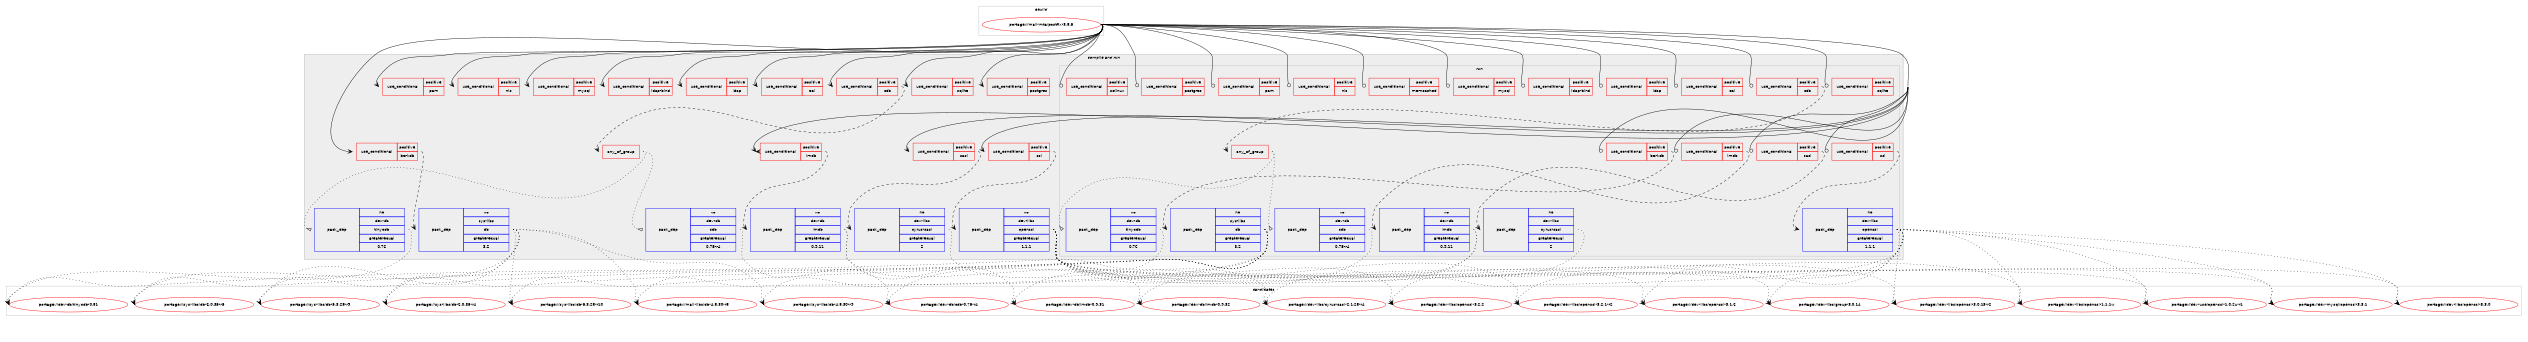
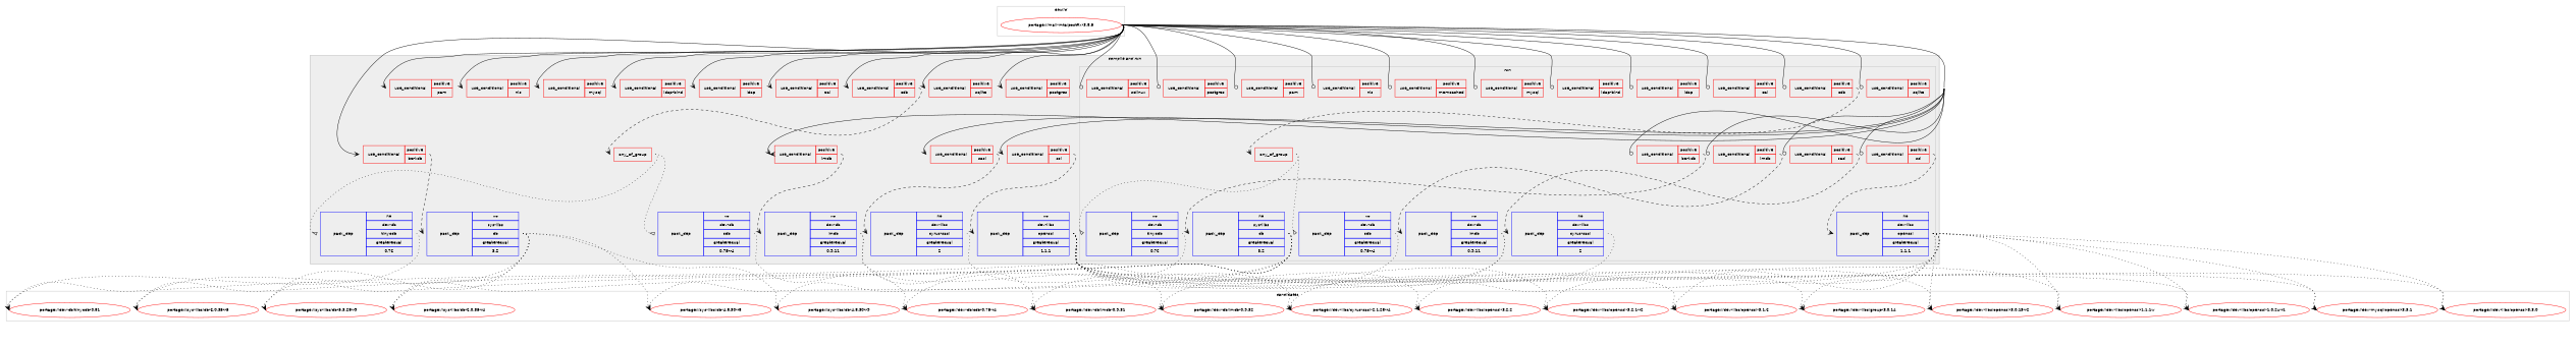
  digraph {
    compound=true
    concentrate=true
    fontname=Helvetica
    fontsize=10
    newrank=true
    rankdir=TB
    ranksep=1.5
    node [color=red fontname=Helvetica fontsize=10 shape=none]
    edge [arrowhead=vee headport=w style=dotted tailport=e weight=20]
    n1 [label="portage://mail-mta/postfix-3.8.5" width=4 shape=""]
    n2 [color=blue label=<<TABLE BORDER="0" CELLBORDER="1" CELLSPACING="0" CELLPADDING="4" WIDTH="220"><TR><TD ROWSPAN="6" CELLPADDING="30">pack_dep</TD></TR><TR><TD WIDTH="110">no</TD></TR><TR><TD>sys-libs</TD></TR><TR><TD>db</TD></TR><TR><TD>greaterequal</TD></TR><TR><TD>3.2</TD></TR></TABLE>>]
    n3 [label=<<TABLE BORDER="0" CELLBORDER="1" CELLSPACING="0" CELLPADDING="4"><TR><TD ROWSPAN="3" CELLPADDING="10">use_conditional</TD></TR><TR><TD>positive</TD></TR><TR><TD>berkdb</TD></TR></TABLE>>]
    n4 [color=blue label=<<TABLE BORDER="0" CELLBORDER="1" CELLSPACING="0" CELLPADDING="4" WIDTH="220"><TR><TD ROWSPAN="6" CELLPADDING="30">pack_dep</TD></TR><TR><TD WIDTH="110">no</TD></TR><TR><TD>dev-db</TD></TR><TR><TD>tinycdb</TD></TR><TR><TD>greaterequal</TD></TR><TR><TD>0.76</TD></TR></TABLE>>]
    n5 [color=blue label=<<TABLE BORDER="0" CELLBORDER="1" CELLSPACING="0" CELLPADDING="4" WIDTH="220"><TR><TD ROWSPAN="6" CELLPADDING="30">pack_dep</TD></TR><TR><TD WIDTH="110">no</TD></TR><TR><TD>dev-db</TD></TR><TR><TD>cdb</TD></TR><TR><TD>greaterequal</TD></TR><TR><TD>0.75-r4</TD></TR></TABLE>>]
    n6 [label=<<TABLE BORDER="0" CELLBORDER="1" CELLSPACING="0" CELLPADDING="4"><TR><TD CELLPADDING="10">any_of_group</TD></TR></TABLE>>]
    n7 [label=<<TABLE BORDER="0" CELLBORDER="1" CELLSPACING="0" CELLPADDING="4"><TR><TD ROWSPAN="3" CELLPADDING="10">use_conditional</TD></TR><TR><TD>positive</TD></TR><TR><TD>cdb</TD></TR></TABLE>>]
    n8 [label=<<TABLE BORDER="0" CELLBORDER="1" CELLSPACING="0" CELLPADDING="4"><TR><TD ROWSPAN="3" CELLPADDING="10">use_conditional</TD></TR><TR><TD>positive</TD></TR><TR><TD>eai</TD></TR></TABLE>>]
    n9 [label=<<TABLE BORDER="0" CELLBORDER="1" CELLSPACING="0" CELLPADDING="4"><TR><TD ROWSPAN="3" CELLPADDING="10">use_conditional</TD></TR><TR><TD>positive</TD></TR><TR><TD>ldap</TD></TR></TABLE>>]
    n10 [label=<<TABLE BORDER="0" CELLBORDER="1" CELLSPACING="0" CELLPADDING="4"><TR><TD ROWSPAN="3" CELLPADDING="10">use_conditional</TD></TR><TR><TD>positive</TD></TR><TR><TD>ldap-bind</TD></TR></TABLE>>]
    n11 [color=blue label=<<TABLE BORDER="0" CELLBORDER="1" CELLSPACING="0" CELLPADDING="4" WIDTH="220"><TR><TD ROWSPAN="6" CELLPADDING="30">pack_dep</TD></TR><TR><TD WIDTH="110">no</TD></TR><TR><TD>dev-db</TD></TR><TR><TD>lmdb</TD></TR><TR><TD>greaterequal</TD></TR><TR><TD>0.9.11</TD></TR></TABLE>>]
    n12 [label=<<TABLE BORDER="0" CELLBORDER="1" CELLSPACING="0" CELLPADDING="4"><TR><TD ROWSPAN="3" CELLPADDING="10">use_conditional</TD></TR><TR><TD>positive</TD></TR><TR><TD>lmdb</TD></TR></TABLE>>]
    n13 [label=<<TABLE BORDER="0" CELLBORDER="1" CELLSPACING="0" CELLPADDING="4"><TR><TD ROWSPAN="3" CELLPADDING="10">use_conditional</TD></TR><TR><TD>positive</TD></TR><TR><TD>mysql</TD></TR></TABLE>>]
    n14 [label=<<TABLE BORDER="0" CELLBORDER="1" CELLSPACING="0" CELLPADDING="4"><TR><TD ROWSPAN="3" CELLPADDING="10">use_conditional</TD></TR><TR><TD>positive</TD></TR><TR><TD>nis</TD></TR></TABLE>>]
    n15 [label=<<TABLE BORDER="0" CELLBORDER="1" CELLSPACING="0" CELLPADDING="4"><TR><TD ROWSPAN="3" CELLPADDING="10">use_conditional</TD></TR><TR><TD>positive</TD></TR><TR><TD>pam</TD></TR></TABLE>>]
    n16 [label=<<TABLE BORDER="0" CELLBORDER="1" CELLSPACING="0" CELLPADDING="4"><TR><TD ROWSPAN="3" CELLPADDING="10">use_conditional</TD></TR><TR><TD>positive</TD></TR><TR><TD>postgres</TD></TR></TABLE>>]
    n17 [color=blue label=<<TABLE BORDER="0" CELLBORDER="1" CELLSPACING="0" CELLPADDING="4" WIDTH="220"><TR><TD ROWSPAN="6" CELLPADDING="30">pack_dep</TD></TR><TR><TD WIDTH="110">no</TD></TR><TR><TD>dev-libs</TD></TR><TR><TD>cyrus-sasl</TD></TR><TR><TD>greaterequal</TD></TR><TR><TD>2</TD></TR></TABLE>>]
    n18 [label=<<TABLE BORDER="0" CELLBORDER="1" CELLSPACING="0" CELLPADDING="4"><TR><TD ROWSPAN="3" CELLPADDING="10">use_conditional</TD></TR><TR><TD>positive</TD></TR><TR><TD>sasl</TD></TR></TABLE>>]
    n19 [label=<<TABLE BORDER="0" CELLBORDER="1" CELLSPACING="0" CELLPADDING="4"><TR><TD ROWSPAN="3" CELLPADDING="10">use_conditional</TD></TR><TR><TD>positive</TD></TR><TR><TD>sqlite</TD></TR></TABLE>>]
    n20 [color=blue label=<<TABLE BORDER="0" CELLBORDER="1" CELLSPACING="0" CELLPADDING="4" WIDTH="220"><TR><TD ROWSPAN="6" CELLPADDING="30">pack_dep</TD></TR><TR><TD WIDTH="110">no</TD></TR><TR><TD>dev-libs</TD></TR><TR><TD>openssl</TD></TR><TR><TD>greaterequal</TD></TR><TR><TD>1.1.1</TD></TR></TABLE>>]
    n21 [label=<<TABLE BORDER="0" CELLBORDER="1" CELLSPACING="0" CELLPADDING="4"><TR><TD ROWSPAN="3" CELLPADDING="10">use_conditional</TD></TR><TR><TD>positive</TD></TR><TR><TD>ssl</TD></TR></TABLE>>]
    n22 [color=blue label=<<TABLE BORDER="0" CELLBORDER="1" CELLSPACING="0" CELLPADDING="4" WIDTH="220"><TR><TD ROWSPAN="6" CELLPADDING="30">pack_dep</TD></TR><TR><TD WIDTH="110">no</TD></TR><TR><TD>sys-libs</TD></TR><TR><TD>db</TD></TR><TR><TD>greaterequal</TD></TR><TR><TD>3.2</TD></TR></TABLE>>]
    n23 [label=<<TABLE BORDER="0" CELLBORDER="1" CELLSPACING="0" CELLPADDING="4"><TR><TD ROWSPAN="3" CELLPADDING="10">use_conditional</TD></TR><TR><TD>positive</TD></TR><TR><TD>berkdb</TD></TR></TABLE>>]
    n24 [color=blue label=<<TABLE BORDER="0" CELLBORDER="1" CELLSPACING="0" CELLPADDING="4" WIDTH="220"><TR><TD ROWSPAN="6" CELLPADDING="30">pack_dep</TD></TR><TR><TD WIDTH="110">no</TD></TR><TR><TD>dev-db</TD></TR><TR><TD>tinycdb</TD></TR><TR><TD>greaterequal</TD></TR><TR><TD>0.76</TD></TR></TABLE>>]
    n25 [color=blue label=<<TABLE BORDER="0" CELLBORDER="1" CELLSPACING="0" CELLPADDING="4" WIDTH="220"><TR><TD ROWSPAN="6" CELLPADDING="30">pack_dep</TD></TR><TR><TD WIDTH="110">no</TD></TR><TR><TD>dev-db</TD></TR><TR><TD>cdb</TD></TR><TR><TD>greaterequal</TD></TR><TR><TD>0.75-r4</TD></TR></TABLE>>]
    n26 [label=<<TABLE BORDER="0" CELLBORDER="1" CELLSPACING="0" CELLPADDING="4"><TR><TD CELLPADDING="10">any_of_group</TD></TR></TABLE>>]
    n27 [label=<<TABLE BORDER="0" CELLBORDER="1" CELLSPACING="0" CELLPADDING="4"><TR><TD ROWSPAN="3" CELLPADDING="10">use_conditional</TD></TR><TR><TD>positive</TD></TR><TR><TD>cdb</TD></TR></TABLE>>]
    n28 [label=<<TABLE BORDER="0" CELLBORDER="1" CELLSPACING="0" CELLPADDING="4"><TR><TD ROWSPAN="3" CELLPADDING="10">use_conditional</TD></TR><TR><TD>positive</TD></TR><TR><TD>eai</TD></TR></TABLE>>]
    n29 [label=<<TABLE BORDER="0" CELLBORDER="1" CELLSPACING="0" CELLPADDING="4"><TR><TD ROWSPAN="3" CELLPADDING="10">use_conditional</TD></TR><TR><TD>positive</TD></TR><TR><TD>ldap</TD></TR></TABLE>>]
    n30 [label=<<TABLE BORDER="0" CELLBORDER="1" CELLSPACING="0" CELLPADDING="4"><TR><TD ROWSPAN="3" CELLPADDING="10">use_conditional</TD></TR><TR><TD>positive</TD></TR><TR><TD>ldap-bind</TD></TR></TABLE>>]
    n31 [color=blue label=<<TABLE BORDER="0" CELLBORDER="1" CELLSPACING="0" CELLPADDING="4" WIDTH="220"><TR><TD ROWSPAN="6" CELLPADDING="30">pack_dep</TD></TR><TR><TD WIDTH="110">no</TD></TR><TR><TD>dev-db</TD></TR><TR><TD>lmdb</TD></TR><TR><TD>greaterequal</TD></TR><TR><TD>0.9.11</TD></TR></TABLE>>]
    n32 [label=<<TABLE BORDER="0" CELLBORDER="1" CELLSPACING="0" CELLPADDING="4"><TR><TD ROWSPAN="3" CELLPADDING="10">use_conditional</TD></TR><TR><TD>positive</TD></TR><TR><TD>lmdb</TD></TR></TABLE>>]
    n33 [label=<<TABLE BORDER="0" CELLBORDER="1" CELLSPACING="0" CELLPADDING="4"><TR><TD ROWSPAN="3" CELLPADDING="10">use_conditional</TD></TR><TR><TD>positive</TD></TR><TR><TD>mysql</TD></TR></TABLE>>]
    n34 [label=<<TABLE BORDER="0" CELLBORDER="1" CELLSPACING="0" CELLPADDING="4"><TR><TD ROWSPAN="3" CELLPADDING="10">use_conditional</TD></TR><TR><TD>positive</TD></TR><TR><TD>memcached</TD></TR></TABLE>>]
    n35 [label=<<TABLE BORDER="0" CELLBORDER="1" CELLSPACING="0" CELLPADDING="4"><TR><TD ROWSPAN="3" CELLPADDING="10">use_conditional</TD></TR><TR><TD>positive</TD></TR><TR><TD>nis</TD></TR></TABLE>>]
    n36 [label=<<TABLE BORDER="0" CELLBORDER="1" CELLSPACING="0" CELLPADDING="4"><TR><TD ROWSPAN="3" CELLPADDING="10">use_conditional</TD></TR><TR><TD>positive</TD></TR><TR><TD>pam</TD></TR></TABLE>>]
    n37 [label=<<TABLE BORDER="0" CELLBORDER="1" CELLSPACING="0" CELLPADDING="4"><TR><TD ROWSPAN="3" CELLPADDING="10">use_conditional</TD></TR><TR><TD>positive</TD></TR><TR><TD>postgres</TD></TR></TABLE>>]
    n38 [color=blue label=<<TABLE BORDER="0" CELLBORDER="1" CELLSPACING="0" CELLPADDING="4" WIDTH="220"><TR><TD ROWSPAN="6" CELLPADDING="30">pack_dep</TD></TR><TR><TD WIDTH="110">no</TD></TR><TR><TD>dev-libs</TD></TR><TR><TD>cyrus-sasl</TD></TR><TR><TD>greaterequal</TD></TR><TR><TD>2</TD></TR></TABLE>>]
    n39 [label=<<TABLE BORDER="0" CELLBORDER="1" CELLSPACING="0" CELLPADDING="4"><TR><TD ROWSPAN="3" CELLPADDING="10">use_conditional</TD></TR><TR><TD>positive</TD></TR><TR><TD>sasl</TD></TR></TABLE>>]
    n40 [label=<<TABLE BORDER="0" CELLBORDER="1" CELLSPACING="0" CELLPADDING="4"><TR><TD ROWSPAN="3" CELLPADDING="10">use_conditional</TD></TR><TR><TD>positive</TD></TR><TR><TD>selinux</TD></TR></TABLE>>]
    n41 [label=<<TABLE BORDER="0" CELLBORDER="1" CELLSPACING="0" CELLPADDING="4"><TR><TD ROWSPAN="3" CELLPADDING="10">use_conditional</TD></TR><TR><TD>positive</TD></TR><TR><TD>sqlite</TD></TR></TABLE>>]
    n42 [color=blue label=<<TABLE BORDER="0" CELLBORDER="1" CELLSPACING="0" CELLPADDING="4" WIDTH="220"><TR><TD ROWSPAN="6" CELLPADDING="30">pack_dep</TD></TR><TR><TD WIDTH="110">no</TD></TR><TR><TD>dev-libs</TD></TR><TR><TD>openssl</TD></TR><TR><TD>greaterequal</TD></TR><TR><TD>1.1.1</TD></TR></TABLE>>]
    n43 [label=<<TABLE BORDER="0" CELLBORDER="1" CELLSPACING="0" CELLPADDING="4"><TR><TD ROWSPAN="3" CELLPADDING="10">use_conditional</TD></TR><TR><TD>positive</TD></TR><TR><TD>ssl</TD></TR></TABLE>>]
    n44 [label="portage://dev-db/cdb-0.75-r4" width=4 shape=""]
-   n45 [label="portage://mail-libs/db-4.8.30-r8" width=4 shape=""]
+   n45 [label="portage://sys-libs/db-4.8.30-r8" width=4 shape=""]
    n46 [label="portage://sys-libs/db-4.8.30-r9" width=4 shape=""]
-   n47 [label="portage://sys-libs/db-5.3.28-r10" width=4 shape=""]
    n48 [label="portage://sys-libs/db-5.3.28-r9" width=4 shape=""]
    n49 [label="portage://sys-libs/db-6.0.35-r4" width=4 shape=""]
    n50 [label="portage://sys-libs/db-6.0.35-r5" width=4 shape=""]
    n51 [label="portage://dev-db/tinycdb-0.81" width=4 shape=""]
-   n52 [label="portage://dev-use/openssl-1.0.2u-r1" width=4 shape=""]
+   n52 [label="portage://dev-libs/openssl-1.0.2u-r1" width=4 shape=""]
    n53 [label="portage://dev-libs/openssl-1.1.1w" width=4 shape=""]
    n54 [label="portage://dev-libs/openssl-3.0.13-r2" width=4 shape=""]
    n55 [label="portage://dev-libs/group-3.0.14" width=4 shape=""]
    n56 [label="portage://dev-libs/openssl-3.1.6" width=4 shape=""]
    n57 [label="portage://dev-libs/openssl-3.2.1-r2" width=4 shape=""]
    n58 [label="portage://dev-libs/openssl-3.2.2" width=4 shape=""]
    n59 [label="portage://dev-libs/openssl-3.3.0" width=4 shape=""]
    n60 [label="portage://dev-mysql/openssl-3.3.1" width=4 shape=""]
    n61 [label="portage://dev-db/lmdb-0.9.31" width=4 shape=""]
    n62 [label="portage://dev-db/lmdb-0.9.32" width=4 shape=""]
    n63 [label="portage://dev-libs/cyrus-sasl-2.1.28-r4" width=4 shape=""]
    subgraph cluster_1 {
      color=gray
      label=<<i>ebuild</i>>
      rank=same
      n1
    }
    subgraph cluster_2 {
      color=gray
      label=<<i>dependencies</i>>
      subgraph cluster_3 {
        color=gray
        fillcolor="#eeeeee"
        label=<<i>compile</i>>
        style=filled
        subgraph sub_4 {
          color=gray
          fillcolor="#eeeeee"
          label=<<i>compile</i>>
          style=filled
          n3
          subgraph sub_5 {
            color=gray
            fillcolor="#eeeeee"
            label=<<i>compile</i>>
            style=filled
            n2
          }
        }
        subgraph sub_6 {
          color=gray
          fillcolor="#eeeeee"
          label=<<i>compile</i>>
          style=filled
          n7
          subgraph sub_7 {
            color=gray
            fillcolor="#eeeeee"
            label=<<i>compile</i>>
            style=filled
            n6
            subgraph sub_8 {
              color=gray
              fillcolor="#eeeeee"
              label=<<i>compile</i>>
              style=filled
              n4
            }
            subgraph sub_9 {
              color=gray
              fillcolor="#eeeeee"
              label=<<i>compile</i>>
              style=filled
              n5
            }
          }
        }
        subgraph sub_10 {
          color=gray
          fillcolor="#eeeeee"
          label=<<i>compile</i>>
          style=filled
          n8
        }
        subgraph sub_11 {
          color=gray
          fillcolor="#eeeeee"
          label=<<i>compile</i>>
          style=filled
          n9
        }
        subgraph sub_12 {
          color=gray
          fillcolor="#eeeeee"
          label=<<i>compile</i>>
          style=filled
          n10
        }
        subgraph sub_13 {
          color=gray
          fillcolor="#eeeeee"
          label=<<i>compile</i>>
          style=filled
          n12
          subgraph sub_14 {
            color=gray
            fillcolor="#eeeeee"
            label=<<i>compile</i>>
            style=filled
            n11
          }
        }
        subgraph sub_15 {
          color=gray
          fillcolor="#eeeeee"
          label=<<i>compile</i>>
          style=filled
          n13
        }
        subgraph sub_16 {
          color=gray
          fillcolor="#eeeeee"
          label=<<i>compile</i>>
          style=filled
          n14
        }
        subgraph sub_17 {
          color=gray
          fillcolor="#eeeeee"
          label=<<i>compile</i>>
          style=filled
          n15
        }
        subgraph sub_18 {
          color=gray
          fillcolor="#eeeeee"
          label=<<i>compile</i>>
          style=filled
          n16
        }
        subgraph sub_19 {
          color=gray
          fillcolor="#eeeeee"
          label=<<i>compile</i>>
          style=filled
          n18
          subgraph sub_20 {
            color=gray
            fillcolor="#eeeeee"
            label=<<i>compile</i>>
            style=filled
            n17
          }
        }
        subgraph sub_21 {
          color=gray
          fillcolor="#eeeeee"
          label=<<i>compile</i>>
          style=filled
          n19
        }
        subgraph sub_22 {
          color=gray
          fillcolor="#eeeeee"
          label=<<i>compile</i>>
          style=filled
          n21
          subgraph sub_23 {
            color=gray
            fillcolor="#eeeeee"
            label=<<i>compile</i>>
            style=filled
            n20
          }
        }
      }
      subgraph cluster_24 {
        color=gray
        fillcolor="#eeeeee"
        label=<<i>compile and run</i>>
        style=filled
      }
      subgraph cluster_25 {
        color=gray
        fillcolor="#eeeeee"
        label=<<i>run</i>>
        style=filled
        subgraph sub_26 {
          color=gray
          fillcolor="#eeeeee"
          label=<<i>run</i>>
          style=filled
          n23
          subgraph sub_27 {
            color=gray
            fillcolor="#eeeeee"
            label=<<i>run</i>>
            style=filled
            n22
          }
        }
        subgraph sub_28 {
          color=gray
          fillcolor="#eeeeee"
          label=<<i>run</i>>
          style=filled
          n27
          subgraph sub_29 {
            color=gray
            fillcolor="#eeeeee"
            label=<<i>run</i>>
            style=filled
            n26
            subgraph sub_30 {
              color=gray
              fillcolor="#eeeeee"
              label=<<i>run</i>>
              style=filled
              n24
            }
            subgraph sub_31 {
              color=gray
              fillcolor="#eeeeee"
              label=<<i>run</i>>
              style=filled
              n25
            }
          }
        }
        subgraph sub_32 {
          color=gray
          fillcolor="#eeeeee"
          label=<<i>run</i>>
          style=filled
          n28
        }
        subgraph sub_33 {
          color=gray
          fillcolor="#eeeeee"
          label=<<i>run</i>>
          style=filled
          n29
        }
        subgraph sub_34 {
          color=gray
          fillcolor="#eeeeee"
          label=<<i>run</i>>
          style=filled
          n30
        }
        subgraph sub_35 {
          color=gray
          fillcolor="#eeeeee"
          label=<<i>run</i>>
          style=filled
          n32
          subgraph sub_36 {
            color=gray
            fillcolor="#eeeeee"
            label=<<i>run</i>>
            style=filled
            n31
          }
        }
        subgraph sub_37 {
          color=gray
          fillcolor="#eeeeee"
          label=<<i>run</i>>
          style=filled
          n33
        }
        subgraph sub_38 {
          color=gray
          fillcolor="#eeeeee"
          label=<<i>run</i>>
          style=filled
          n34
        }
        subgraph sub_39 {
          color=gray
          fillcolor="#eeeeee"
          label=<<i>run</i>>
          style=filled
          n35
        }
        subgraph sub_40 {
          color=gray
          fillcolor="#eeeeee"
          label=<<i>run</i>>
          style=filled
          n36
        }
        subgraph sub_41 {
          color=gray
          fillcolor="#eeeeee"
          label=<<i>run</i>>
          style=filled
          n37
        }
        subgraph sub_42 {
          color=gray
          fillcolor="#eeeeee"
          label=<<i>run</i>>
          style=filled
          n39
          subgraph sub_43 {
            color=gray
            fillcolor="#eeeeee"
            label=<<i>run</i>>
            style=filled
            n38
          }
        }
        subgraph sub_44 {
          color=gray
          fillcolor="#eeeeee"
          label=<<i>run</i>>
          style=filled
          n40
        }
        subgraph sub_45 {
          color=gray
          fillcolor="#eeeeee"
          label=<<i>run</i>>
          style=filled
          n41
        }
        subgraph sub_46 {
          color=gray
          fillcolor="#eeeeee"
          label=<<i>run</i>>
          style=filled
          n43
          subgraph sub_47 {
            color=gray
            fillcolor="#eeeeee"
            label=<<i>run</i>>
            style=filled
            n42
          }
        }
      }
    }
    subgraph cluster_48 {
      color=gray
      label=<<i>candidates</i>>
      rank=same
      subgraph sub_49 {
        color=black
        label=<<i>candidates</i>>
        nodesep=1
        rank=same
        n44
      }
      subgraph sub_50 {
        color=black
        label=<<i>candidates</i>>
        nodesep=1
        rank=same
        n45
        n46
-       n47
        n48
        n49
        n50
      }
      subgraph sub_51 {
        color=black
        label=<<i>candidates</i>>
        nodesep=1
        rank=same
        n51
      }
      subgraph sub_52 {
        color=black
        label=<<i>candidates</i>>
        nodesep=1
        rank=same
        n52
        n53
        n54
        n55
        n56
        n57
        n58
        n59
        n60
      }
      subgraph sub_53 {
        color=black
        label=<<i>candidates</i>>
        nodesep=1
        rank=same
        n61
        n62
      }
      subgraph sub_54 {
        color=black
        label=<<i>candidates</i>>
        nodesep=1
        rank=same
        n63
      }
      subgraph sub_55 {
        color=black
        label=<<i>candidates</i>>
        nodesep=1
        rank=same
        n45
        n46
-       n47
        n48
        n49
        n50
      }
      subgraph sub_56 {
        color=black
        label=<<i>candidates</i>>
        nodesep=1
        rank=same
        n51
      }
      subgraph sub_57 {
        color=black
        label=<<i>candidates</i>>
        nodesep=1
        rank=same
        n44
      }
      subgraph sub_58 {
        color=black
        label=<<i>candidates</i>>
        nodesep=1
        rank=same
        n61
        n62
      }
      subgraph sub_59 {
        color=black
        label=<<i>candidates</i>>
        nodesep=1
        rank=same
        n63
      }
      subgraph sub_60 {
        color=black
        label=<<i>candidates</i>>
        nodesep=1
        rank=same
        n52
        n53
        n54
        n55
        n56
        n57
        n58
        n59
        n60
      }
    }
    n1 -> n3 [style=solid]
    n1 -> n7 [style=solid]
    n1 -> n8 [style=solid]
    n1 -> n9 [style=solid]
    n1 -> n10 [style=solid]
    n1 -> n12 [style=solid]
    n1 -> n13 [style=solid]
    n1 -> n14 [style=solid]
    n1 -> n15 [style=solid]
    n1 -> n16 [style=solid]
    n1 -> n18 [style=solid]
    n1 -> n19 [style=solid]
    n1 -> n21 [style=solid]
    n1 -> n23 [arrowhead=odot style=solid]
    n1 -> n27 [arrowhead=odot style=solid]
    n1 -> n28 [arrowhead=odot style=solid]
    n1 -> n29 [arrowhead=odot style=solid]
    n1 -> n30 [arrowhead=odot style=solid]
    n1 -> n32 [arrowhead=odot style=solid]
    n1 -> n33 [arrowhead=odot style=solid]
    n1 -> n34 [arrowhead=odot style=solid]
    n1 -> n35 [arrowhead=odot style=solid]
    n1 -> n36 [arrowhead=odot style=solid]
    n1 -> n37 [arrowhead=odot style=solid]
    n1 -> n39 [arrowhead=odot style=solid]
    n1 -> n40 [arrowhead=odot style=solid]
    n1 -> n41 [arrowhead=odot style=solid]
    n1 -> n43 [arrowhead=odot style=solid]
    n2 -> n45 [weight=100]
    n2 -> n46 [weight=100]
-   n2 -> n47 [weight=100]
    n2 -> n48 [weight=100]
    n2 -> n49 [weight=100]
    n2 -> n50 [weight=100]
    n3 -> n2 [style=dashed]
    n4 -> n51 [weight=100]
    n5 -> n44 [weight=100]
    n6 -> n4 [arrowhead=oinv]
    n6 -> n5 [arrowhead=oinv]
    n7 -> n6 [style=dashed]
    n11 -> n61 [weight=100]
    n11 -> n62 [weight=100]
    n12 -> n11 [style=dashed]
    n17 -> n63 [weight=100]
    n18 -> n17 [style=dashed]
    n20 -> n52 [weight=100]
    n20 -> n53 [weight=100]
    n20 -> n54 [weight=100]
    n20 -> n55 [weight=100]
    n20 -> n56 [weight=100]
    n20 -> n57 [weight=100]
    n20 -> n58 [weight=100]
    n20 -> n59 [weight=100]
    n20 -> n60 [weight=100]
    n21 -> n20 [style=dashed]
    n22 -> n45 [weight=100]
    n22 -> n46 [weight=100]
-   n22 -> n47 [weight=100]
    n22 -> n48 [weight=100]
    n22 -> n49 [weight=100]
    n22 -> n50 [weight=100]
    n23 -> n22 [style=dashed]
    n24 -> n51 [weight=100]
    n25 -> n44 [weight=100]
    n26 -> n24 [arrowhead=oinv]
    n26 -> n25 [arrowhead=oinv]
    n27 -> n26 [style=dashed]
    n31 -> n61 [weight=100]
    n31 -> n62 [weight=100]
    n32 -> n31 [style=dashed]
    n38 -> n63 [weight=100]
    n39 -> n38 [style=dashed]
    n42 -> n52 [weight=100]
    n42 -> n53 [weight=100]
    n42 -> n54 [weight=100]
    n42 -> n55 [weight=100]
    n42 -> n56 [weight=100]
    n42 -> n57 [weight=100]
    n42 -> n58 [weight=100]
    n42 -> n59 [weight=100]
    n42 -> n60 [weight=100]
    n43 -> n42 [style=dashed]
  }
